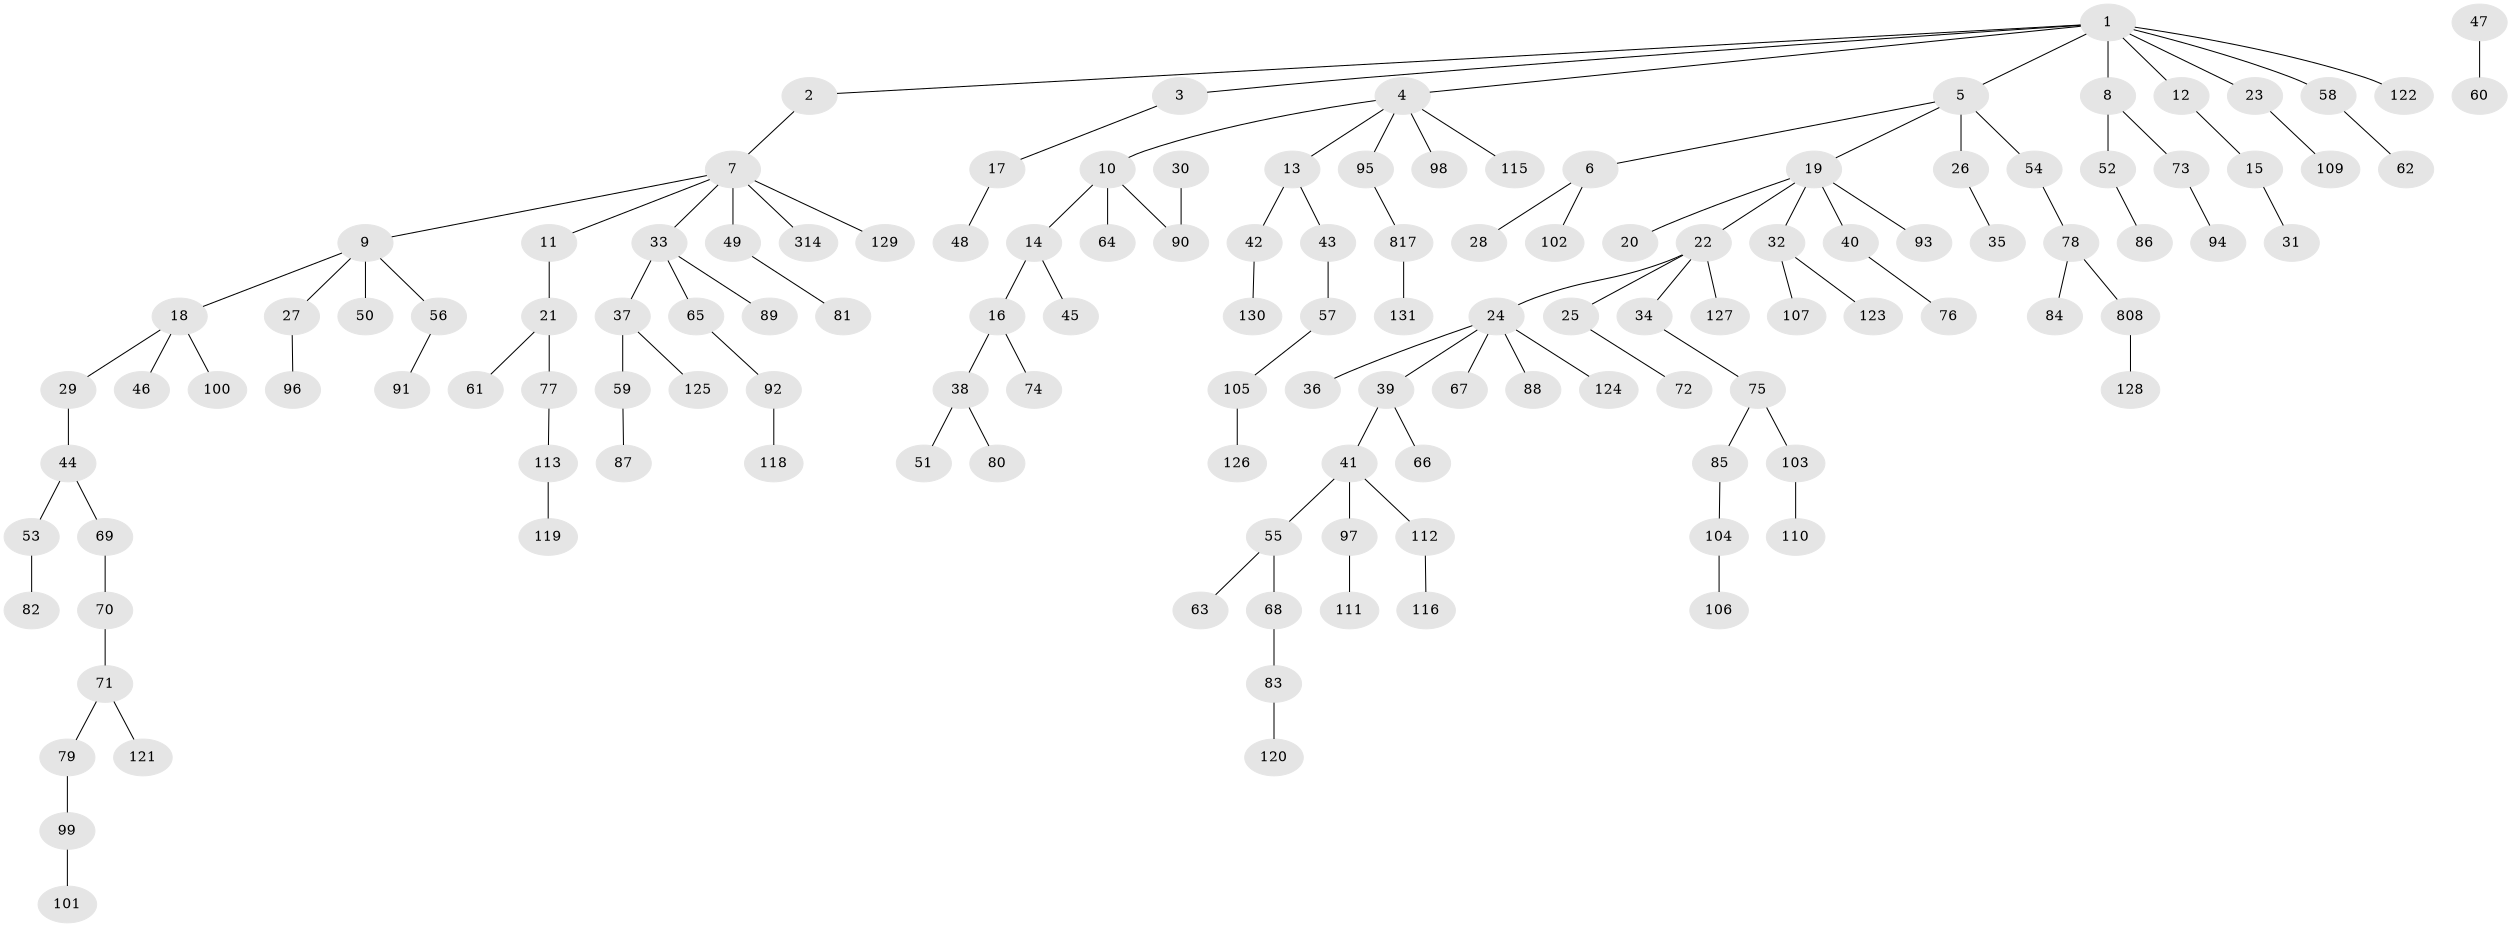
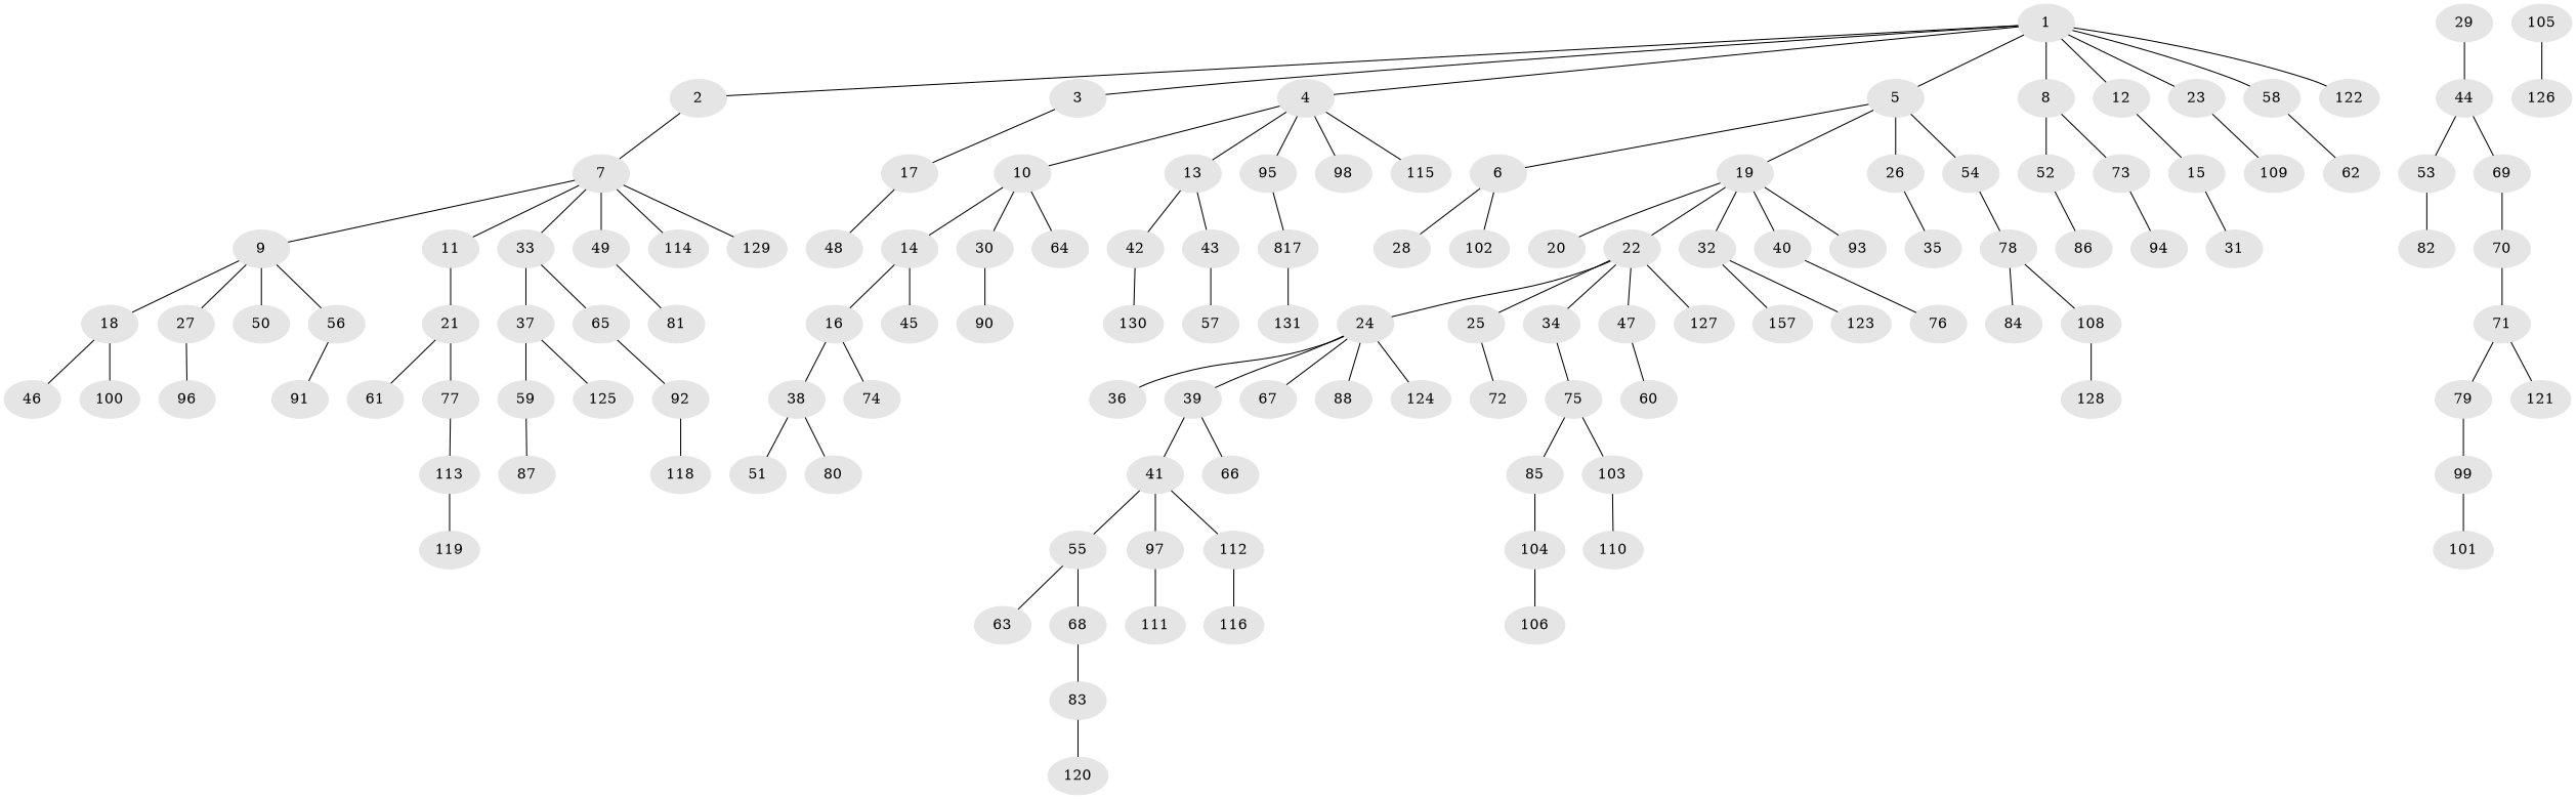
  graph {
    node [color=gray90 style=filled]
    1
    2
    3
    4
    5
    8
    12
    23
    58
    122
    7
    17
    10
    13
    95
    98
    115
    6
    19
    26
    54
    52
    73
    15
    109
    62
    9
    11
    33
    49
-   114 [label=314]
+   114
    129
    48
    14
    30
    64
    42
    43
    n39 [label=817]
    28
    102
    20
    22
    32
    40
    93
    35
    78
    18
    27
    50
    56
    21
    37
    65
-   89
    81
    86
    94
    29
    46
    100
    96
    91
    16
    45
    90
    61
    77
    31
    130
    57
    38
    74
    51
    80
    44
    24
    25
    34
    47
    127
-   107
+   107 [label=157]
    123
    76
    113
    36
    39
    67
    88
    124
    72
    75
    60
    41
    66
    53
    69
    59
    125
    92
    85
    103
    87
    55
    97
    112
    63
    68
    111
    116
    105
    82
    70
    84
-   108 [label=808]
+   108
    83
    126
    118
    120
    71
    79
    121
    99
    104
    110
    119
    128
    101
    106
    131
    1 -- 2
    1 -- 3
    1 -- 4
    1 -- 5
    1 -- 8
    1 -- 12
    1 -- 23
    1 -- 58
    1 -- 122
    2 -- 7
    3 -- 17
    4 -- 10
    4 -- 13
    4 -- 95
    4 -- 98
    4 -- 115
    5 -- 6
    5 -- 19
    5 -- 26
    5 -- 54
    8 -- 52
    8 -- 73
    12 -- 15
    23 -- 109
    58 -- 62
    7 -- 9
    7 -- 11
    7 -- 33
    7 -- 49
    7 -- 114
    7 -- 129
    17 -- 48
    10 -- 14
-   10 -- 90
+   10 -- 30
    10 -- 64
    13 -- 42
    13 -- 43
    95 -- n39
    6 -- 28
    6 -- 102
    19 -- 20
    19 -- 22
    19 -- 32
    19 -- 40
    19 -- 93
    26 -- 35
    54 -- 78
    52 -- 86
    73 -- 94
    15 -- 31
    9 -- 18
    9 -- 27
    9 -- 50
    9 -- 56
    11 -- 21
    33 -- 37
    33 -- 65
-   33 -- 89
    49 -- 81
    14 -- 16
    14 -- 45
    30 -- 90
    42 -- 130
    43 -- 57
    n39 -- 131
    22 -- 24
    22 -- 25
    22 -- 34
+   22 -- 47
    22 -- 127
    32 -- 107
    32 -- 123
    40 -- 76
    78 -- 84
    78 -- 108
-   18 -- 29
    18 -- 46
    18 -- 100
    27 -- 96
    56 -- 91
    21 -- 61
    21 -- 77
    37 -- 59
    37 -- 125
    65 -- 92
    29 -- 44
    16 -- 38
    16 -- 74
    77 -- 113
-   57 -- 105
    38 -- 51
    38 -- 80
    44 -- 53
    44 -- 69
    24 -- 36
    24 -- 39
    24 -- 67
    24 -- 88
    24 -- 124
    25 -- 72
    34 -- 75
    47 -- 60
    113 -- 119
    39 -- 41
    39 -- 66
    75 -- 85
    75 -- 103
    41 -- 55
    41 -- 97
    41 -- 112
    53 -- 82
    69 -- 70
    59 -- 87
    92 -- 118
    85 -- 104
    103 -- 110
    55 -- 63
    55 -- 68
    97 -- 111
    112 -- 116
    68 -- 83
    105 -- 126
    70 -- 71
    108 -- 128
    83 -- 120
    71 -- 79
    71 -- 121
    79 -- 99
    99 -- 101
    104 -- 106
  }
